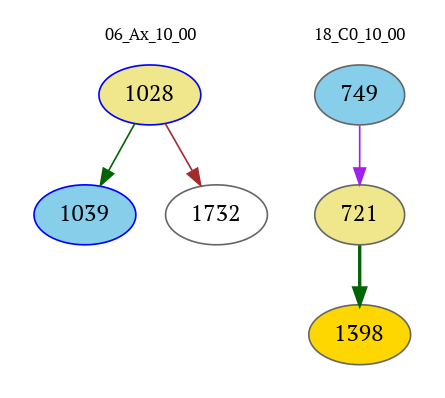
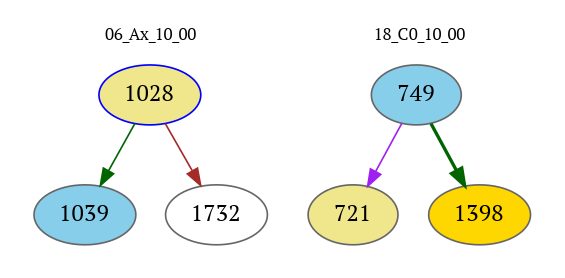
  digraph {
    fontname="PT Serif"
    node [color=gray40 fillcolor=khaki fontname="PT Serif" style=filled]
    edge [color=darkgreen fontname="PT Serif" style=solid]
    n1 [color=blue label=1028]
-   n2 [color=blue fillcolor=skyblue label=1039]
+   n2 [fillcolor=skyblue label=1039]
    n3 [fillcolor=white label=1732]
    n4 [label=721]
    n5 [fillcolor=skyblue label=749]
    n6 [fillcolor=gold label=1398]
    subgraph cluster_1 {
      color=white
      fontsize=10
      label="06_Ax_10_00"
      n1
      n2
      n3
    }
    subgraph cluster_2 {
      color=white
      fontsize=10
      label="18_C0_10_00"
      n4
      n5
      n6
    }
    n1 -> n2
    n1 -> n3 [color=brown]
-   n4 -> n6 [style=bold]
+   n5 -> n6 [style=bold]
    n5 -> n4 [color=purple]
  }
